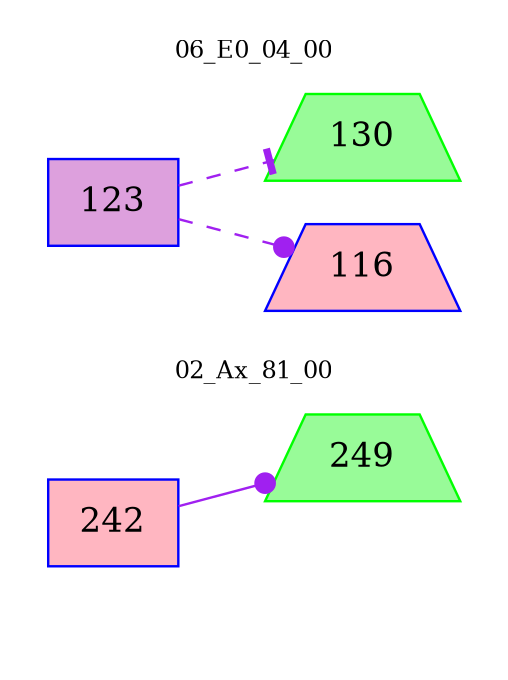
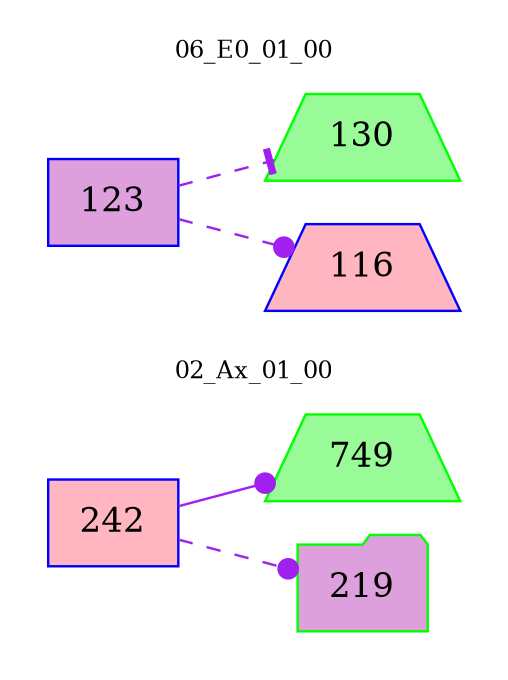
  digraph {
    rankdir=LR
    node [color=blue fillcolor=lightpink shape=trapezium style=filled]
    edge [arrowhead=dot color=purple style=dashed]
    n1 [label=242 shape=box]
-   n3 [color=green fillcolor=palegreen label=249]
+   n2 [color=green fillcolor=plum label=219 shape=folder]
+   n3 [color=green fillcolor=palegreen label=749]
    n4 [fillcolor=plum label=123 shape=box]
    n5 [label=116]
    n6 [color=green fillcolor=palegreen label=130]
    subgraph cluster_1 {
      color=white
      fontsize=10
-     label="02_Ax_81_00"
+     label="02_Ax_01_00"
      n1
+     n2
      n3
    }
    subgraph cluster_2 {
      color=white
      fontsize=10
-     label="06_E0_04_00"
+     label="06_E0_01_00"
      n4
      n5
      n6
    }
+   n1 -> n2
    n1 -> n3 [style=solid]
    n4 -> n5
    n4 -> n6 [arrowhead=tee]
  }
